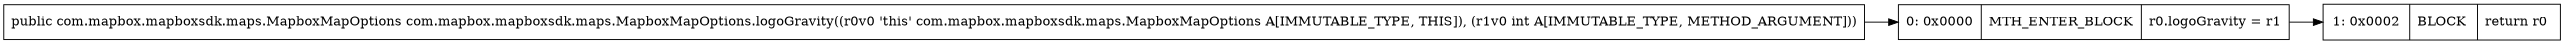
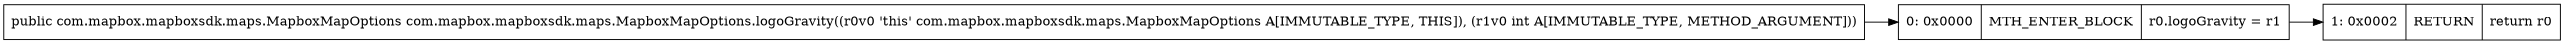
  digraph {
    rankdir=LR
    node [shape=record]
    n1 [label="{0\:\ 0x0000|MTH_ENTER_BLOCK\l|r0.logoGravity = r1\l}"]
-   n2 [label="{1\:\ 0x0002|BLOCK\l|return r0\l}"]
+   n2 [label="{1\:\ 0x0002|RETURN\l|return r0\l}"]
    n3 [label="{public com.mapbox.mapboxsdk.maps.MapboxMapOptions com.mapbox.mapboxsdk.maps.MapboxMapOptions.logoGravity((r0v0 'this' com.mapbox.mapboxsdk.maps.MapboxMapOptions A[IMMUTABLE_TYPE, THIS]), (r1v0 int A[IMMUTABLE_TYPE, METHOD_ARGUMENT])) }"]
    n1 -> n2
    n3 -> n1
  }
